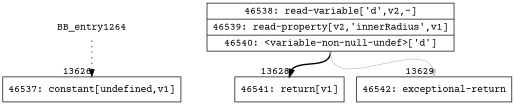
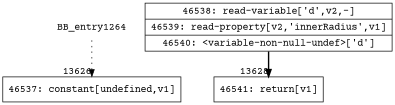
  digraph {
    fontname="Courier Prime"
    rankdir=TD
    node [fontname="Courier Prime" shape=record]
    edge [fontname="Courier Prime" headport=n tailport=s]
    n1 [label=BB_entry1264 shape=none]
    n2 [label="{46537: constant[undefined,v1]}"]
    n3 [label="{46538: read-variable['d',v2,-]|46539: read-property[v2,'innerRadius',v1]|46540: \<variable-non-null-undef\>['d']}"]
    n4 [label="{46541: return[v1]}"]
-   n5 [label="{46542: exceptional-return}"]
    n1 -> n2 [headlabel="    13626" style=dotted]
    n3 -> n4 [headlabel="      13628" style=bold]
-   n3 -> n5 [color=gray headlabel="      13629" style=solid]
  }
